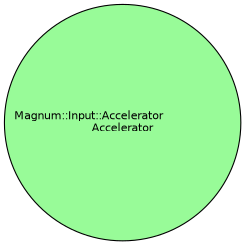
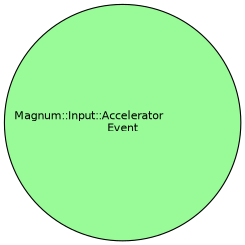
  digraph {
    rankdir=LR
-   n1 [color=black fillcolor=palegreen fontname=Helvetica fontsize=10 height=0.2 label="Magnum::Input::Accelerator\lAccelerator" shape=circle style=filled width=0.4]
+   n1 [color=black fillcolor=palegreen fontname=Helvetica fontsize=10 height=0.2 label="Magnum::Input::Accelerator\lEvent" shape=circle style=filled width=0.4]
  }
